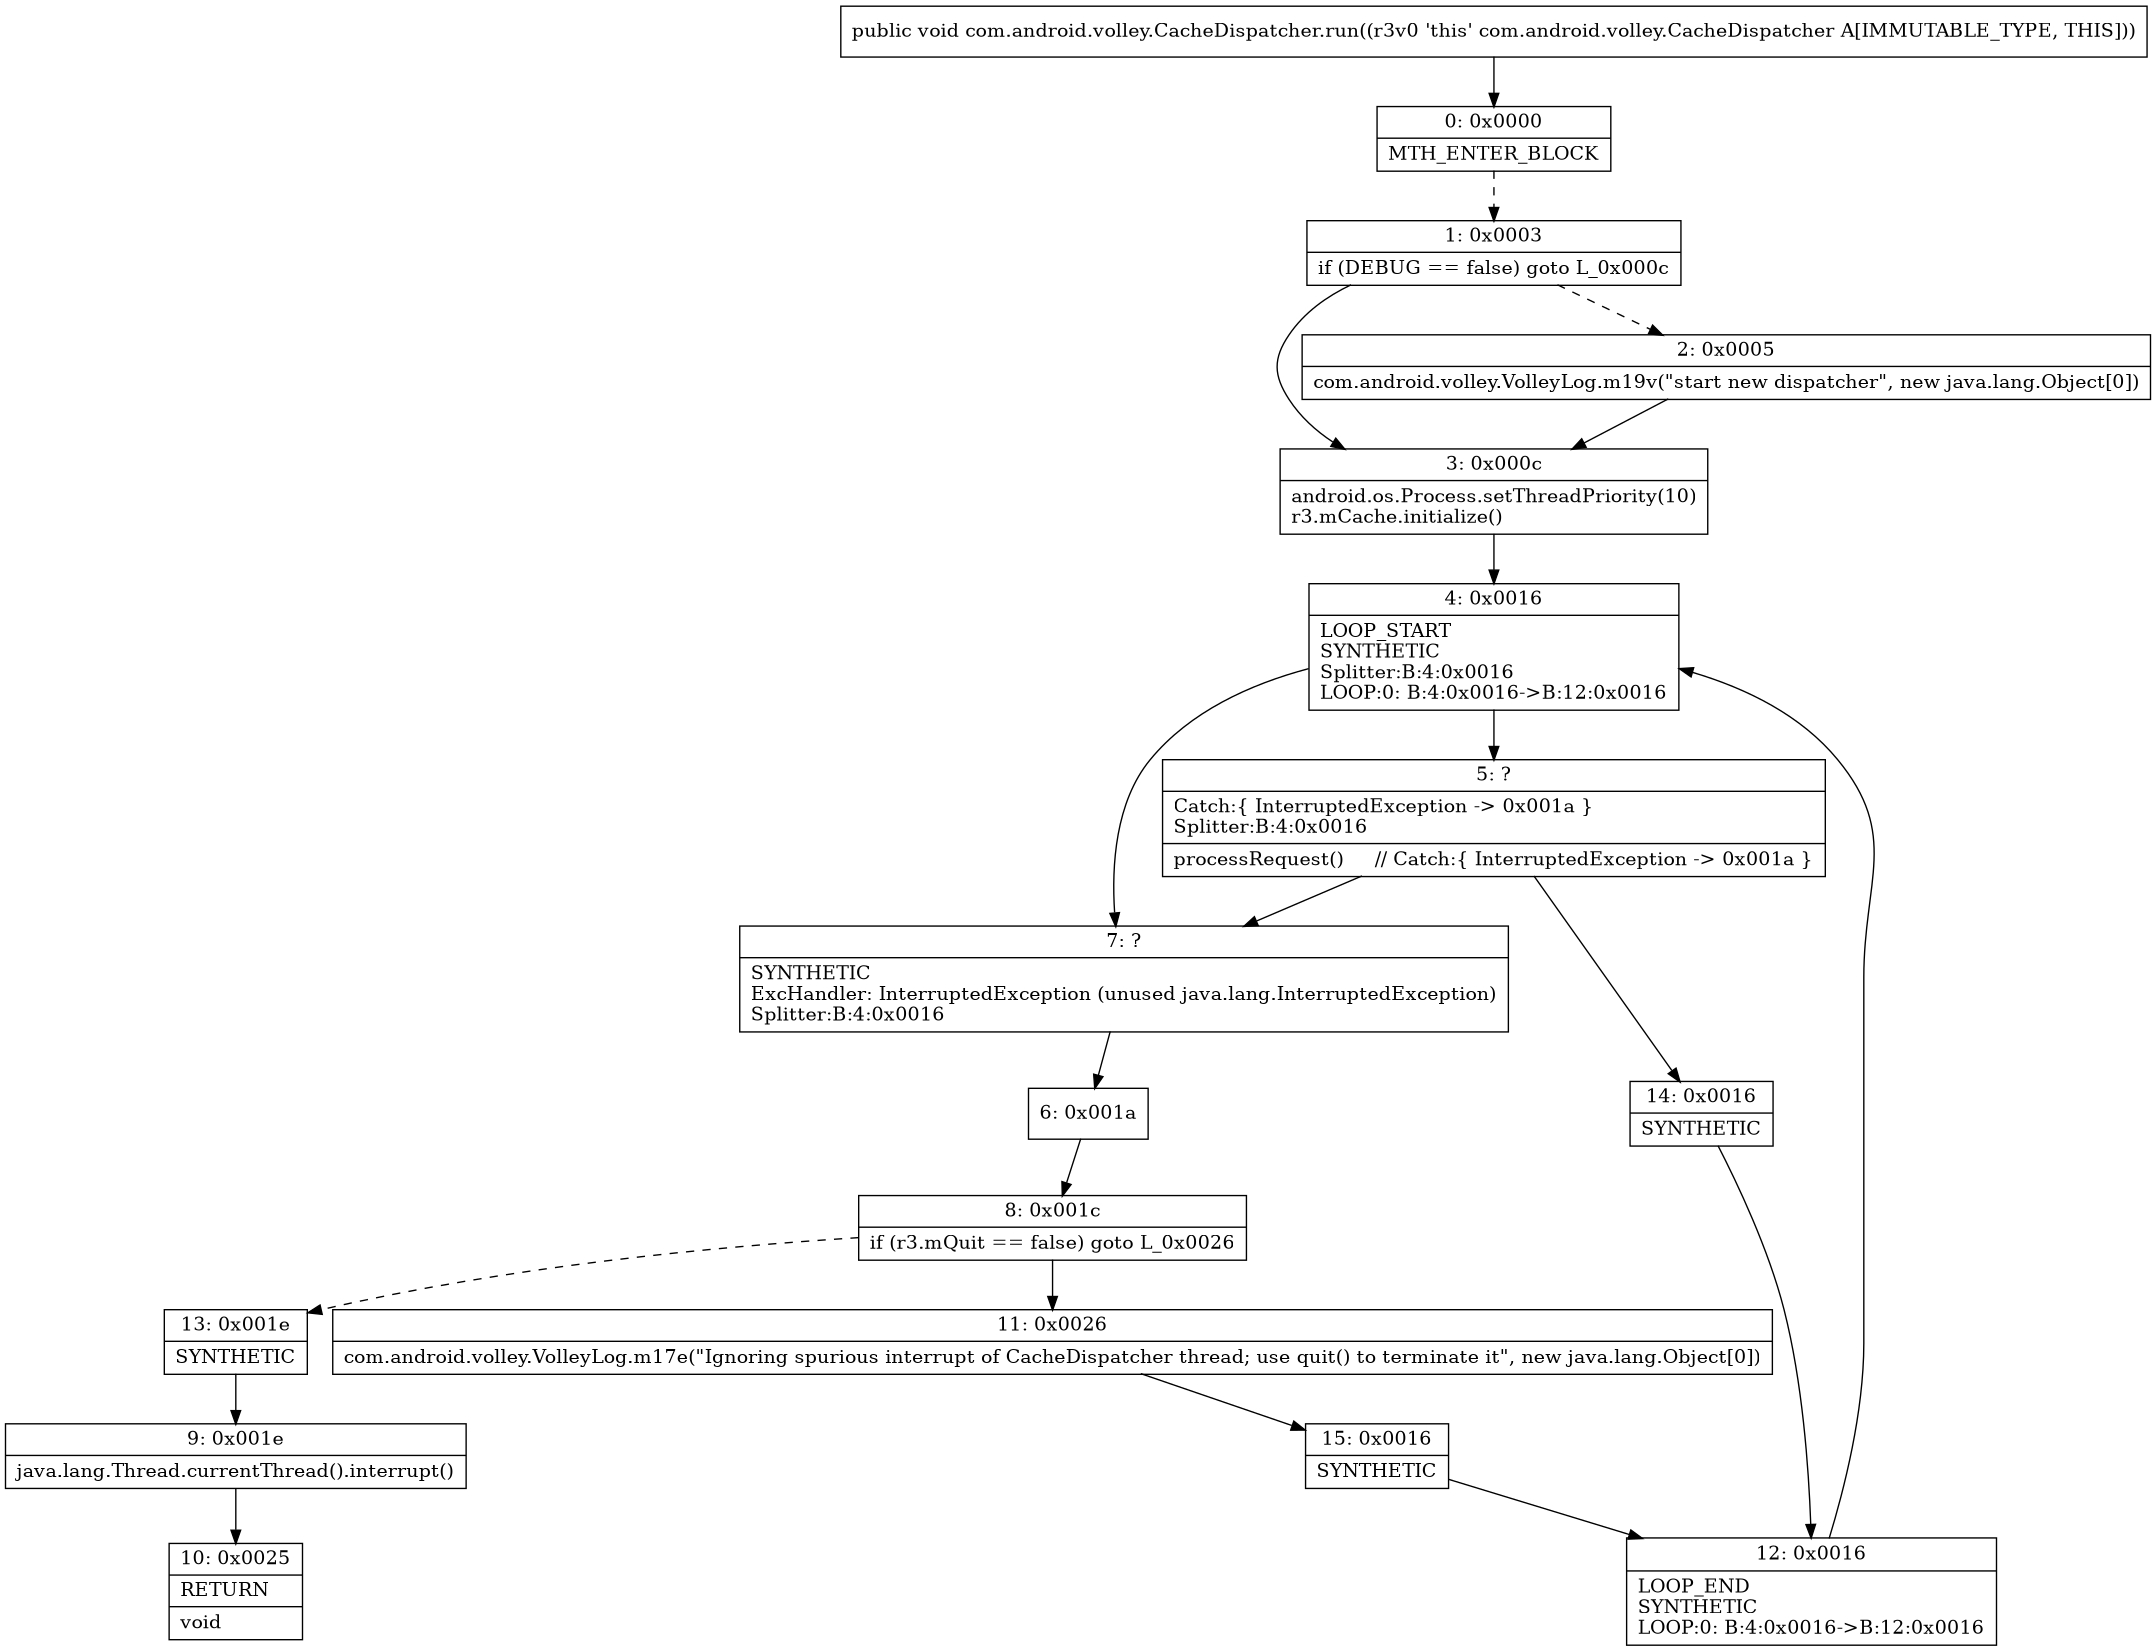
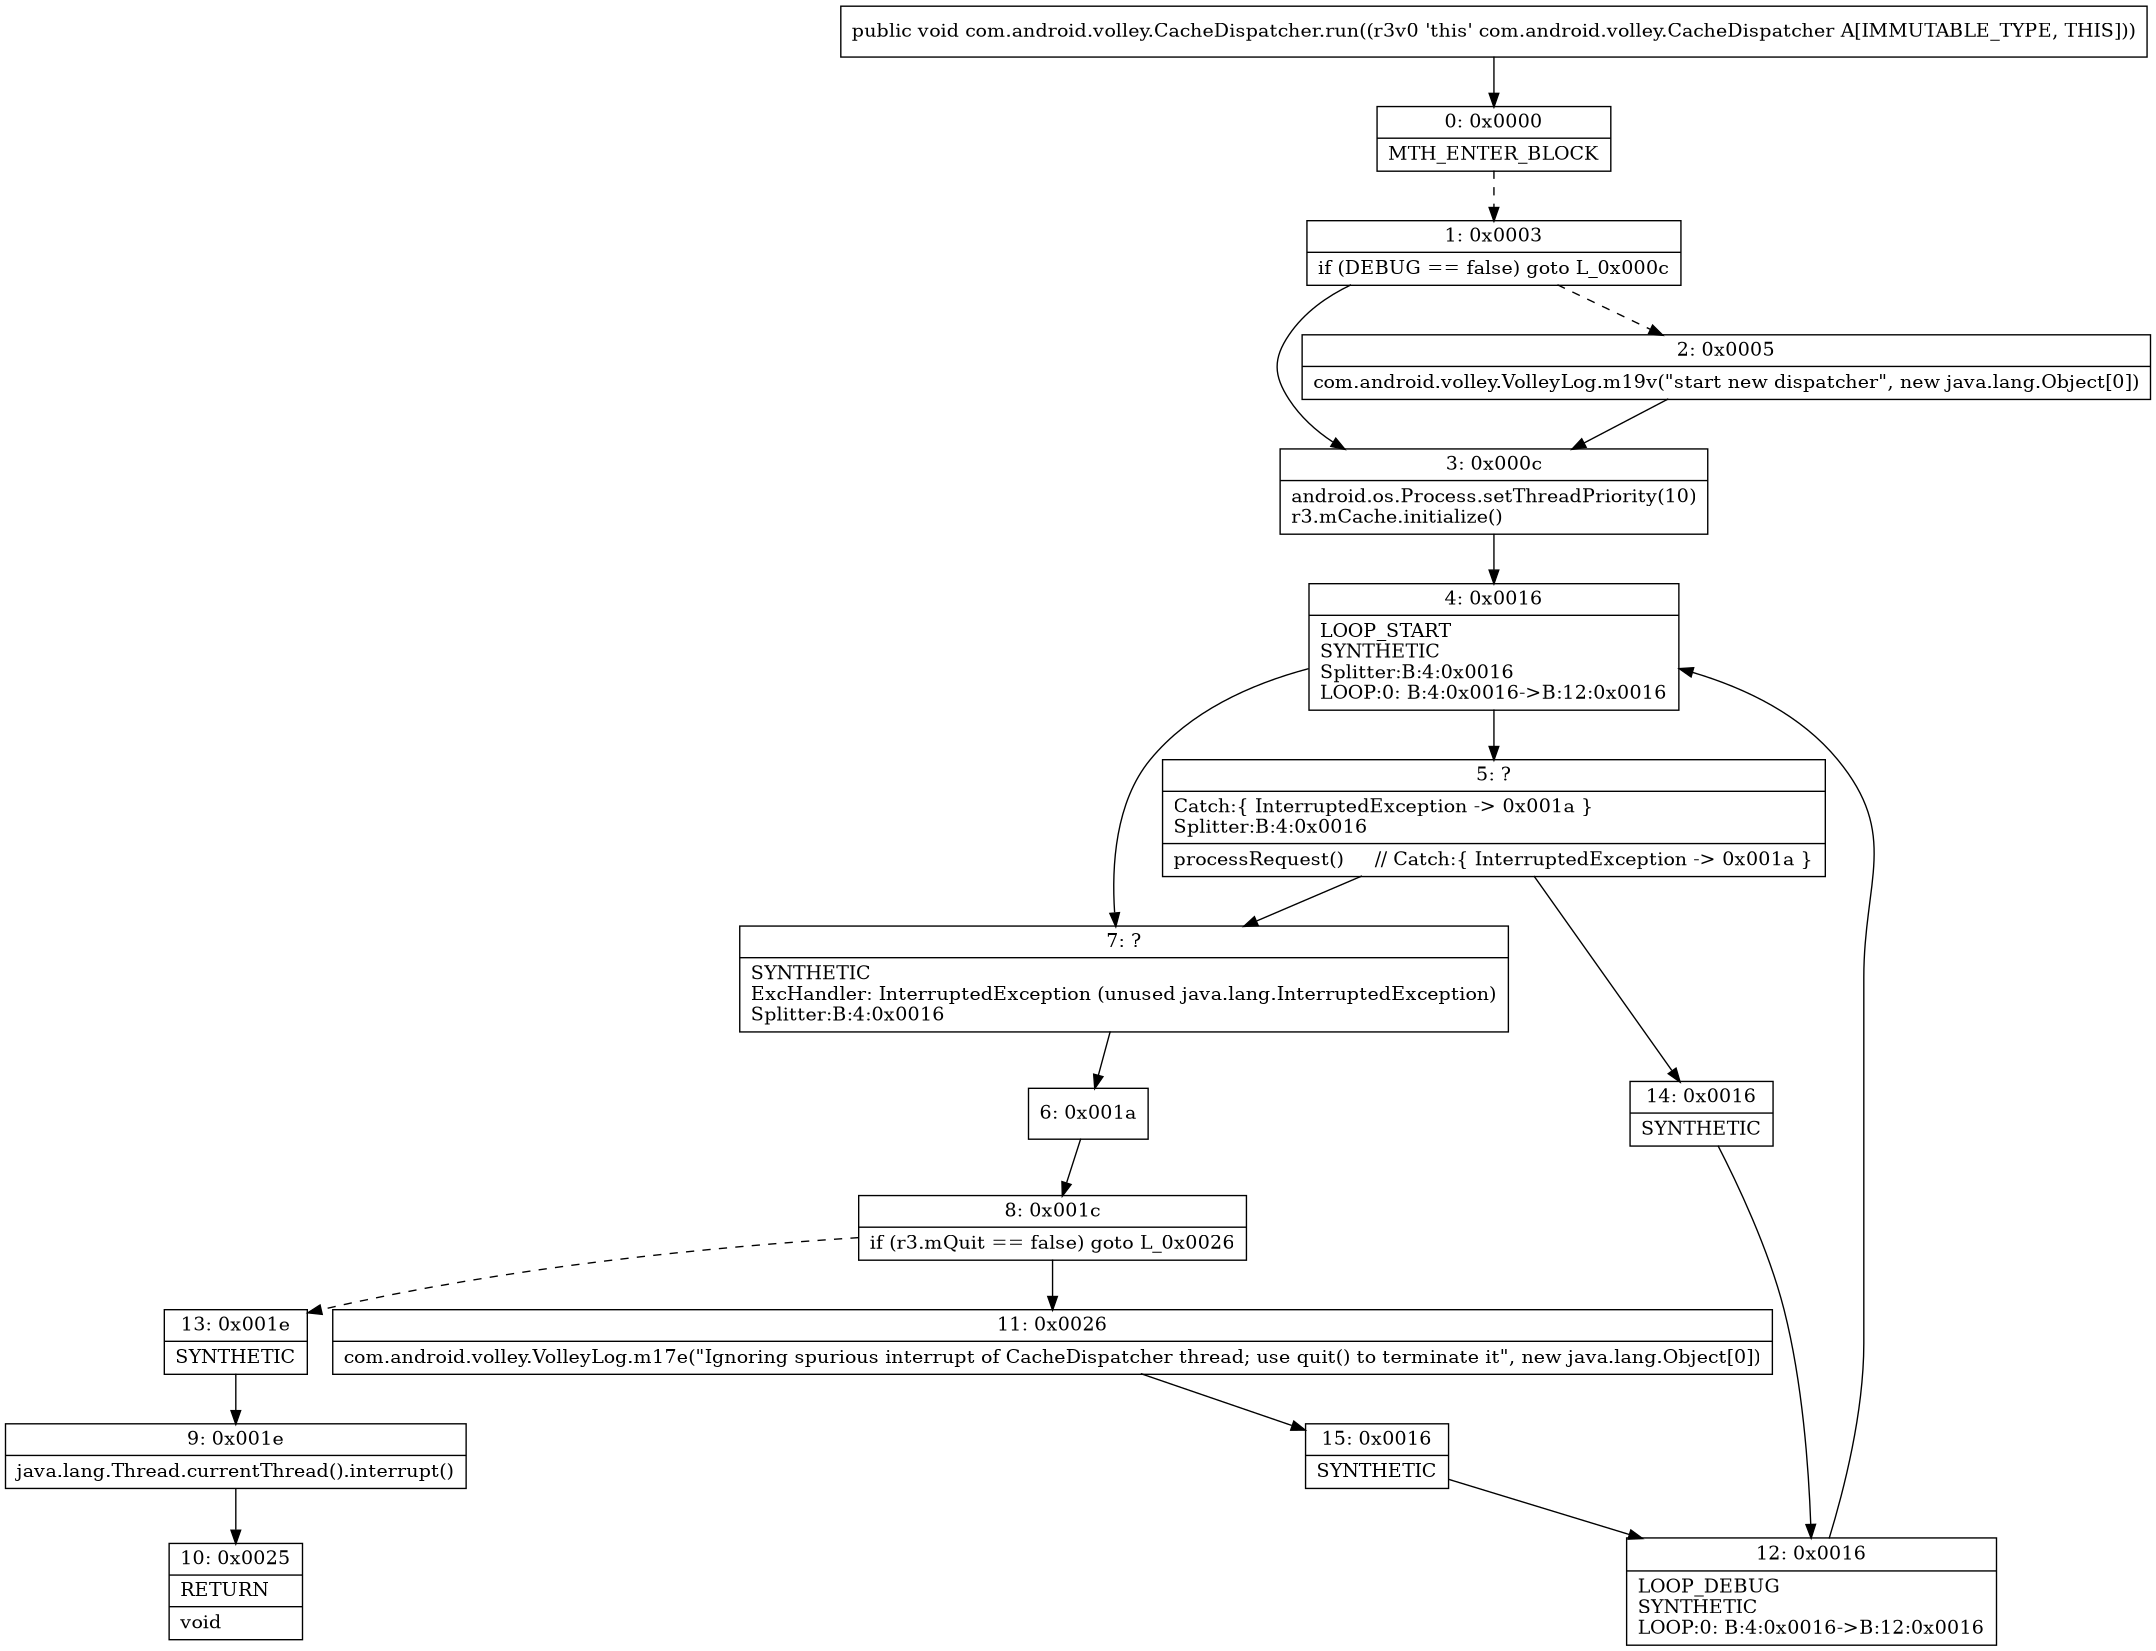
  digraph {
    node [shape=record]
    n1 [label="{0\:\ 0x0000|MTH_ENTER_BLOCK\l}"]
    n2 [label="{1\:\ 0x0003|if (DEBUG == false) goto L_0x000c\l}"]
    n3 [label="{2\:\ 0x0005|com.android.volley.VolleyLog.m19v(\"start new dispatcher\", new java.lang.Object[0])\l}"]
    n4 [label="{3\:\ 0x000c|android.os.Process.setThreadPriority(10)\lr3.mCache.initialize()\l}"]
    n5 [label="{4\:\ 0x0016|LOOP_START\lSYNTHETIC\lSplitter:B:4:0x0016\lLOOP:0: B:4:0x0016\-\>B:12:0x0016\l}"]
    n6 [label="{5\:\ ?|Catch:\{ InterruptedException \-\> 0x001a \}\lSplitter:B:4:0x0016\l|processRequest()     \/\/ Catch:\{ InterruptedException \-\> 0x001a \}\l}"]
    n7 [label="{7\:\ ?|SYNTHETIC\lExcHandler: InterruptedException (unused java.lang.InterruptedException)\lSplitter:B:4:0x0016\l}"]
    n8 [label="{14\:\ 0x0016|SYNTHETIC\l}"]
    n9 [label="{6\:\ 0x001a}"]
-   n10 [label="{12\:\ 0x0016|LOOP_END\lSYNTHETIC\lLOOP:0: B:4:0x0016\-\>B:12:0x0016\l}"]
+   n10 [label="{12\:\ 0x0016|LOOP_DEBUG\lSYNTHETIC\lLOOP:0: B:4:0x0016\-\>B:12:0x0016\l}"]
    n11 [label="{8\:\ 0x001c|if (r3.mQuit == false) goto L_0x0026\l}"]
    n12 [label="{11\:\ 0x0026|com.android.volley.VolleyLog.m17e(\"Ignoring spurious interrupt of CacheDispatcher thread; use quit() to terminate it\", new java.lang.Object[0])\l}"]
    n13 [label="{13\:\ 0x001e|SYNTHETIC\l}"]
    n14 [label="{15\:\ 0x0016|SYNTHETIC\l}"]
    n15 [label="{9\:\ 0x001e|java.lang.Thread.currentThread().interrupt()\l}"]
    n16 [label="{10\:\ 0x0025|RETURN\l|void\l}"]
    n17 [label="{public void com.android.volley.CacheDispatcher.run((r3v0 'this' com.android.volley.CacheDispatcher A[IMMUTABLE_TYPE, THIS])) }"]
    n1 -> n2 [style=dashed]
    n2 -> n3 [style=dashed]
    n2 -> n4
    n3 -> n4
    n4 -> n5
    n5 -> n6
    n5 -> n7
    n6 -> n7
    n6 -> n8
    n7 -> n9
    n8 -> n10
    n9 -> n11
    n10 -> n5
    n11 -> n12
    n11 -> n13 [style=dashed]
    n12 -> n14
    n13 -> n15
    n14 -> n10
    n15 -> n16
    n17 -> n1
  }
